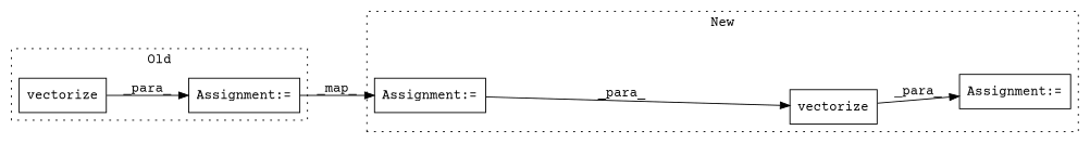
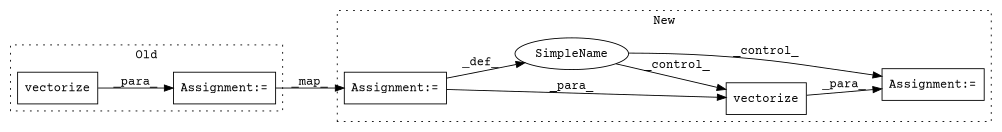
  digraph {
    rankdir=LR
    fontname="Courier Prime"
    node [a=7 l=1 shape=box fontname="Courier Prime"]
    edge [fontname="Courier Prime"]
    n1 [a=32 l="10,1" label=vectorize s="1341,1369"]
    n2 [label="Assignment:=" s=1334]
    n3 [a=32 l="10,1" label=vectorize s="1375,1392"]
    n4 [label="Assignment:=" s=1368]
+   n5 [a=42 label=SimpleName shape=ellipse l=""]
    n6 [label="Assignment:=" s=1299]
    subgraph cluster_1 {
      label=Old
      style=dotted
      n1
      n2
    }
    subgraph cluster_2 {
      label=New
      style=dotted
      n3
      n4
+     n5
      n6
    }
    n1 -> n2 [label=_para_]
    n2 -> n6 [label=_map_]
    n3 -> n4 [label=_para_]
+   n5 -> n3 [label=_control_]
+   n5 -> n4 [label=_control_]
    n6 -> n3 [label=_para_]
+   n6 -> n5 [label=_def_]
  }
